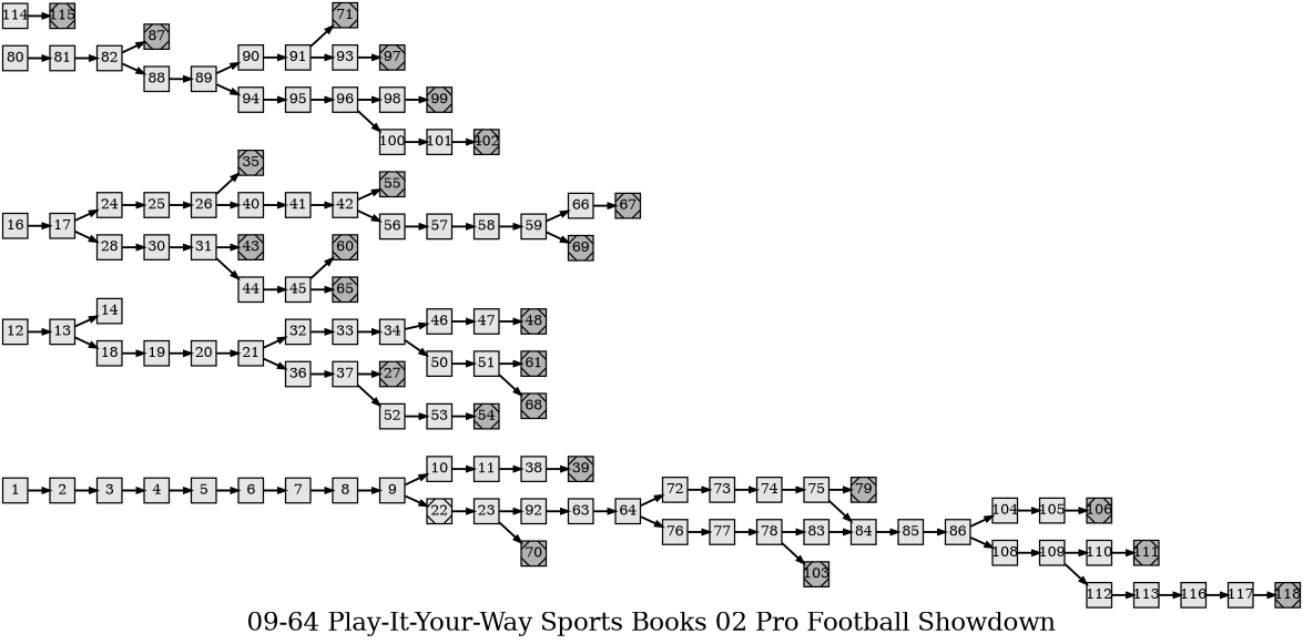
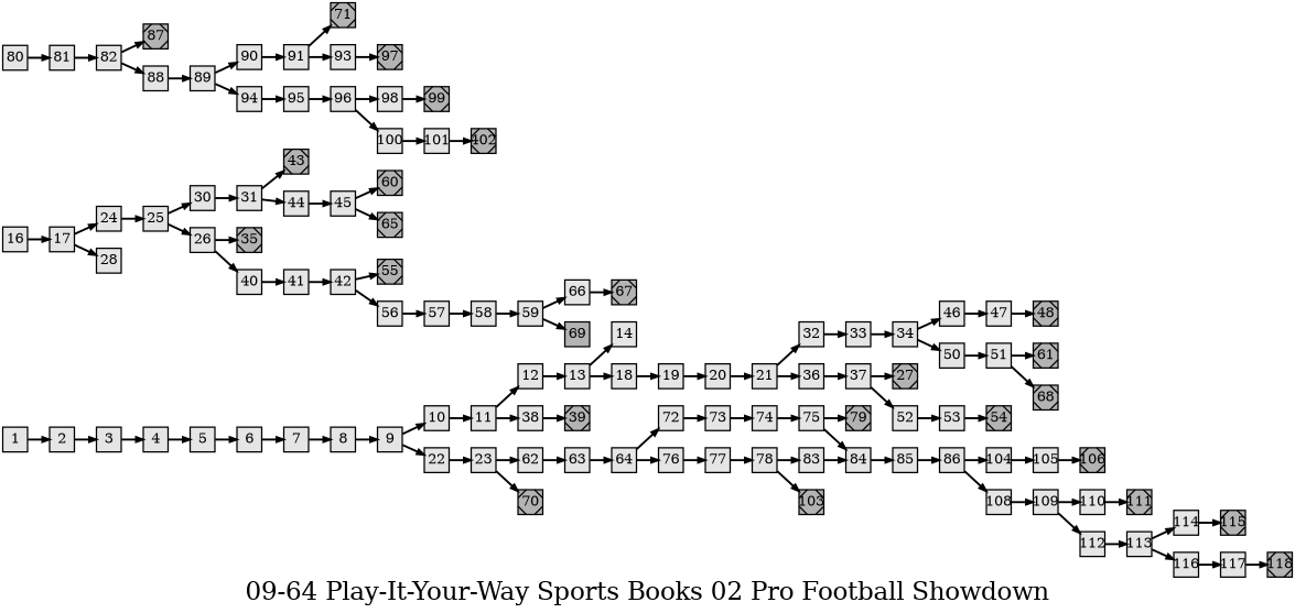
  digraph {
    fontsize=36
    label="09-64 Play-It-Your-Way Sports Books 02 Pro Football Showdown"
    nodesep=0.35
    ordering=out
    rankdir=LR
    ranksep=0.45
    node [fillcolor=grey90 fixedsize=true fontsize=20 labelfloat=true margin="0,0" penwidth=2 regular=true shape=rect style=filled]
    edge [fontsize=12 labelfloat=true penwidth=3]
    1
    2
    3
    4
    5
    6
    7
    8
    9
    10
-   22 [shape=Msquare]
+   22
    11
    23
    12
    38
-   62 [label=92]
+   62
    70 [fillcolor=grey70 shape=Msquare]
    13
    39 [fillcolor=grey70 shape=Msquare]
    14
    18
    19
    16
    17
    20
    24
    28
    25
    30
    26
    31
    21
    32
    36
    33
    37
    34
    27 [fillcolor=grey70 shape=Msquare]
    52
    63
    64
    35 [fillcolor=grey70 shape=Msquare]
    40
    41
    42
    43 [fillcolor=grey70 shape=Msquare]
    44
    45
    60 [fillcolor=grey70 shape=Msquare]
    65 [fillcolor=grey70 shape=Msquare]
    46
    50
    47
    51
    48 [fillcolor=grey70 shape=Msquare]
    61 [fillcolor=grey70 shape=Msquare]
    68 [fillcolor=grey70 shape=Msquare]
    53
    54 [fillcolor=grey70 shape=Msquare]
    55 [fillcolor=grey70 shape=Msquare]
    56
    57
    58
    59
    66
-   69 [fillcolor=grey70 shape=Msquare]
+   69 [fillcolor=grey70 shape=box]
    67 [fillcolor=grey70 shape=Msquare]
    72
    76
    73
    77
    74
    78
    71 [fillcolor=grey70 shape=Msquare]
    75
    79 [fillcolor=grey70 shape=Msquare]
    84
    80
    81
    82
    83
    103 [fillcolor=grey70 shape=Msquare]
    85
    87 [fillcolor=grey70 shape=Msquare]
    88
    89
    90
    94
    86
    104
    108
    105
    109
    106 [fillcolor=grey70 shape=Msquare]
    110
    112
    91
    95
    93
    96
    97 [fillcolor=grey70 shape=Msquare]
    98
    100
    99 [fillcolor=grey70 shape=Msquare]
    101
    n106 [fillcolor=grey70 label=402 shape=Msquare]
    111 [fillcolor=grey70 shape=Msquare]
    113
    114
    116
    115 [fillcolor=grey70 shape=Msquare]
    117
    118 [fillcolor=grey70 shape=Msquare]
    1 -> 2
    2 -> 3
    3 -> 4
    4 -> 5
    5 -> 6
    6 -> 7
    7 -> 8
    8 -> 9
    9 -> 10
    9 -> 22
    10 -> 11
    22 -> 23
+   11 -> 12
    11 -> 38
    23 -> 62
    23 -> 70
    12 -> 13
    38 -> 39
    62 -> 63
    13 -> 14
    13 -> 18
    18 -> 19
    19 -> 20
    16 -> 17
    17 -> 24
    17 -> 28
    20 -> 21
    24 -> 25
-   28 -> 30
+   25 -> 30
    25 -> 26
    30 -> 31
    26 -> 35
    26 -> 40
    31 -> 43
    31 -> 44
    21 -> 32
    21 -> 36
    32 -> 33
    36 -> 37
    33 -> 34
    37 -> 27
    37 -> 52
    34 -> 46
    34 -> 50
    52 -> 53
    63 -> 64
    64 -> 72
    64 -> 76
    40 -> 41
    41 -> 42
    42 -> 55
    42 -> 56
    44 -> 45
    45 -> 60
    45 -> 65
    46 -> 47
    50 -> 51
    47 -> 48
    51 -> 61
    51 -> 68
    53 -> 54
    56 -> 57
    57 -> 58
    58 -> 59
    59 -> 66
    59 -> 69
    66 -> 67
    72 -> 73
    76 -> 77
    73 -> 74
    77 -> 78
    74 -> 75
    78 -> 83
    78 -> 103
    75 -> 79
    75 -> 84
    84 -> 85
    80 -> 81
    81 -> 82
    82 -> 87
    82 -> 88
    83 -> 84
    85 -> 86
    88 -> 89
    89 -> 90
    89 -> 94
    90 -> 91
    94 -> 95
    86 -> 104
    86 -> 108
    104 -> 105
    108 -> 109
    105 -> 106
    109 -> 110
    109 -> 112
    110 -> 111
    112 -> 113
    91 -> 71
    91 -> 93
    95 -> 96
    93 -> 97
    96 -> 98
    96 -> 100
    98 -> 99
    100 -> 101
    101 -> n106
+   113 -> 114
    113 -> 116
    114 -> 115
    116 -> 117
    117 -> 118
  }
